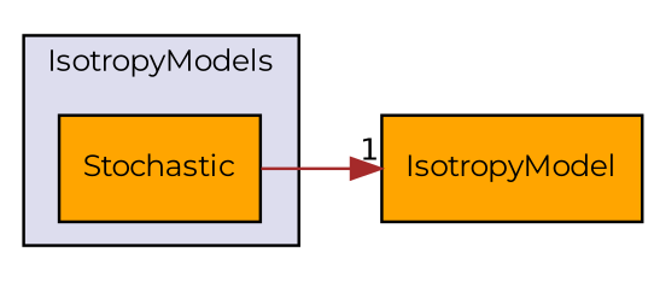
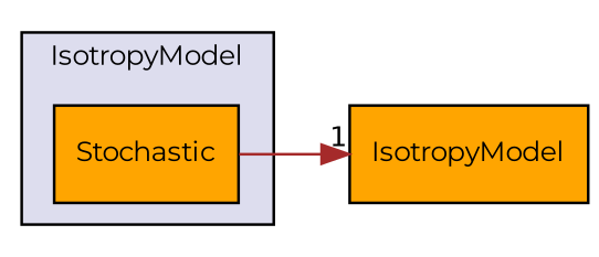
  digraph {
    compound=true
    rankdir=LR
    fontname=Montserrat
    node [fillcolor=orange fontname=Montserrat fontsize=10 shape=box style=filled]
    n1 [label=Stochastic pencolor=black]
    n2 [label=IsotropyModel]
    subgraph cluster_1 {
      bgcolor="#ddddee"
      fontsize=10
-     label=IsotropyModels
+     label=IsotropyModel
      pencolor=black
      n1
    }
    n1 -> n2 [headlabel=1 labeldistance=1.5 labelfontname=Helvetica labelfontsize=10 color=brown fontname=Montserrat]
  }
